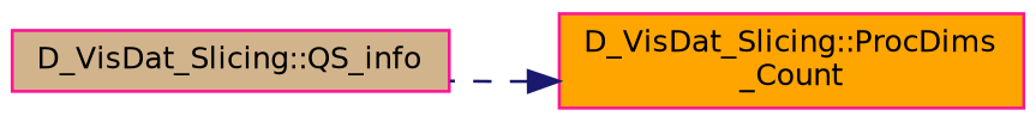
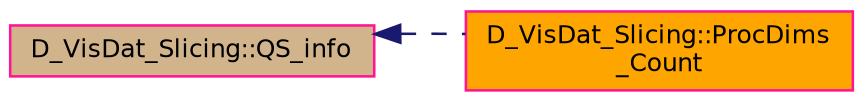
  digraph {
    rankdir=RL
    node [color=deeppink fontname=Helvetica fontsize=10 shape=record style=filled]
    n1 [fillcolor=orange fontcolor=black height=0.2 label="D_VisDat_Slicing::ProcDims\l_Count" width=0.4]
    n2 [fillcolor=tan height=0.2 label="D_VisDat_Slicing::QS_info" width=0.4]
-   n1 -> n2 [color=midnightblue dir=back fontname=Helvetica fontsize=10 labelfontname=Helvetica labelfontsize=10 style=dashed]
+   n2 -> n1 [color=midnightblue dir=back fontname=Helvetica fontsize=10 labelfontname=Helvetica labelfontsize=10 style=dashed]
  }
